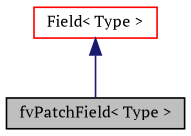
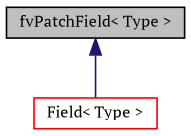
  digraph {
    fontname="PT Serif"
    node [fontname="PT Serif" fontsize=10 shape=record]
    n1 [color=black fillcolor=grey75 fontcolor=black height=0.2 label="fvPatchField\< Type \>" style=filled width=0.4]
    n2 [color=red height=0.2 label="Field\< Type \>" width=0.4]
-   n2 -> n1 [color=midnightblue dir=back fontname="PT Serif" fontsize=10 labelfontname=Helvetica labelfontsize=10 style=solid]
+   n1 -> n2 [color=midnightblue dir=back fontname="PT Serif" fontsize=10 labelfontname=Helvetica labelfontsize=10 style=solid]
  }
